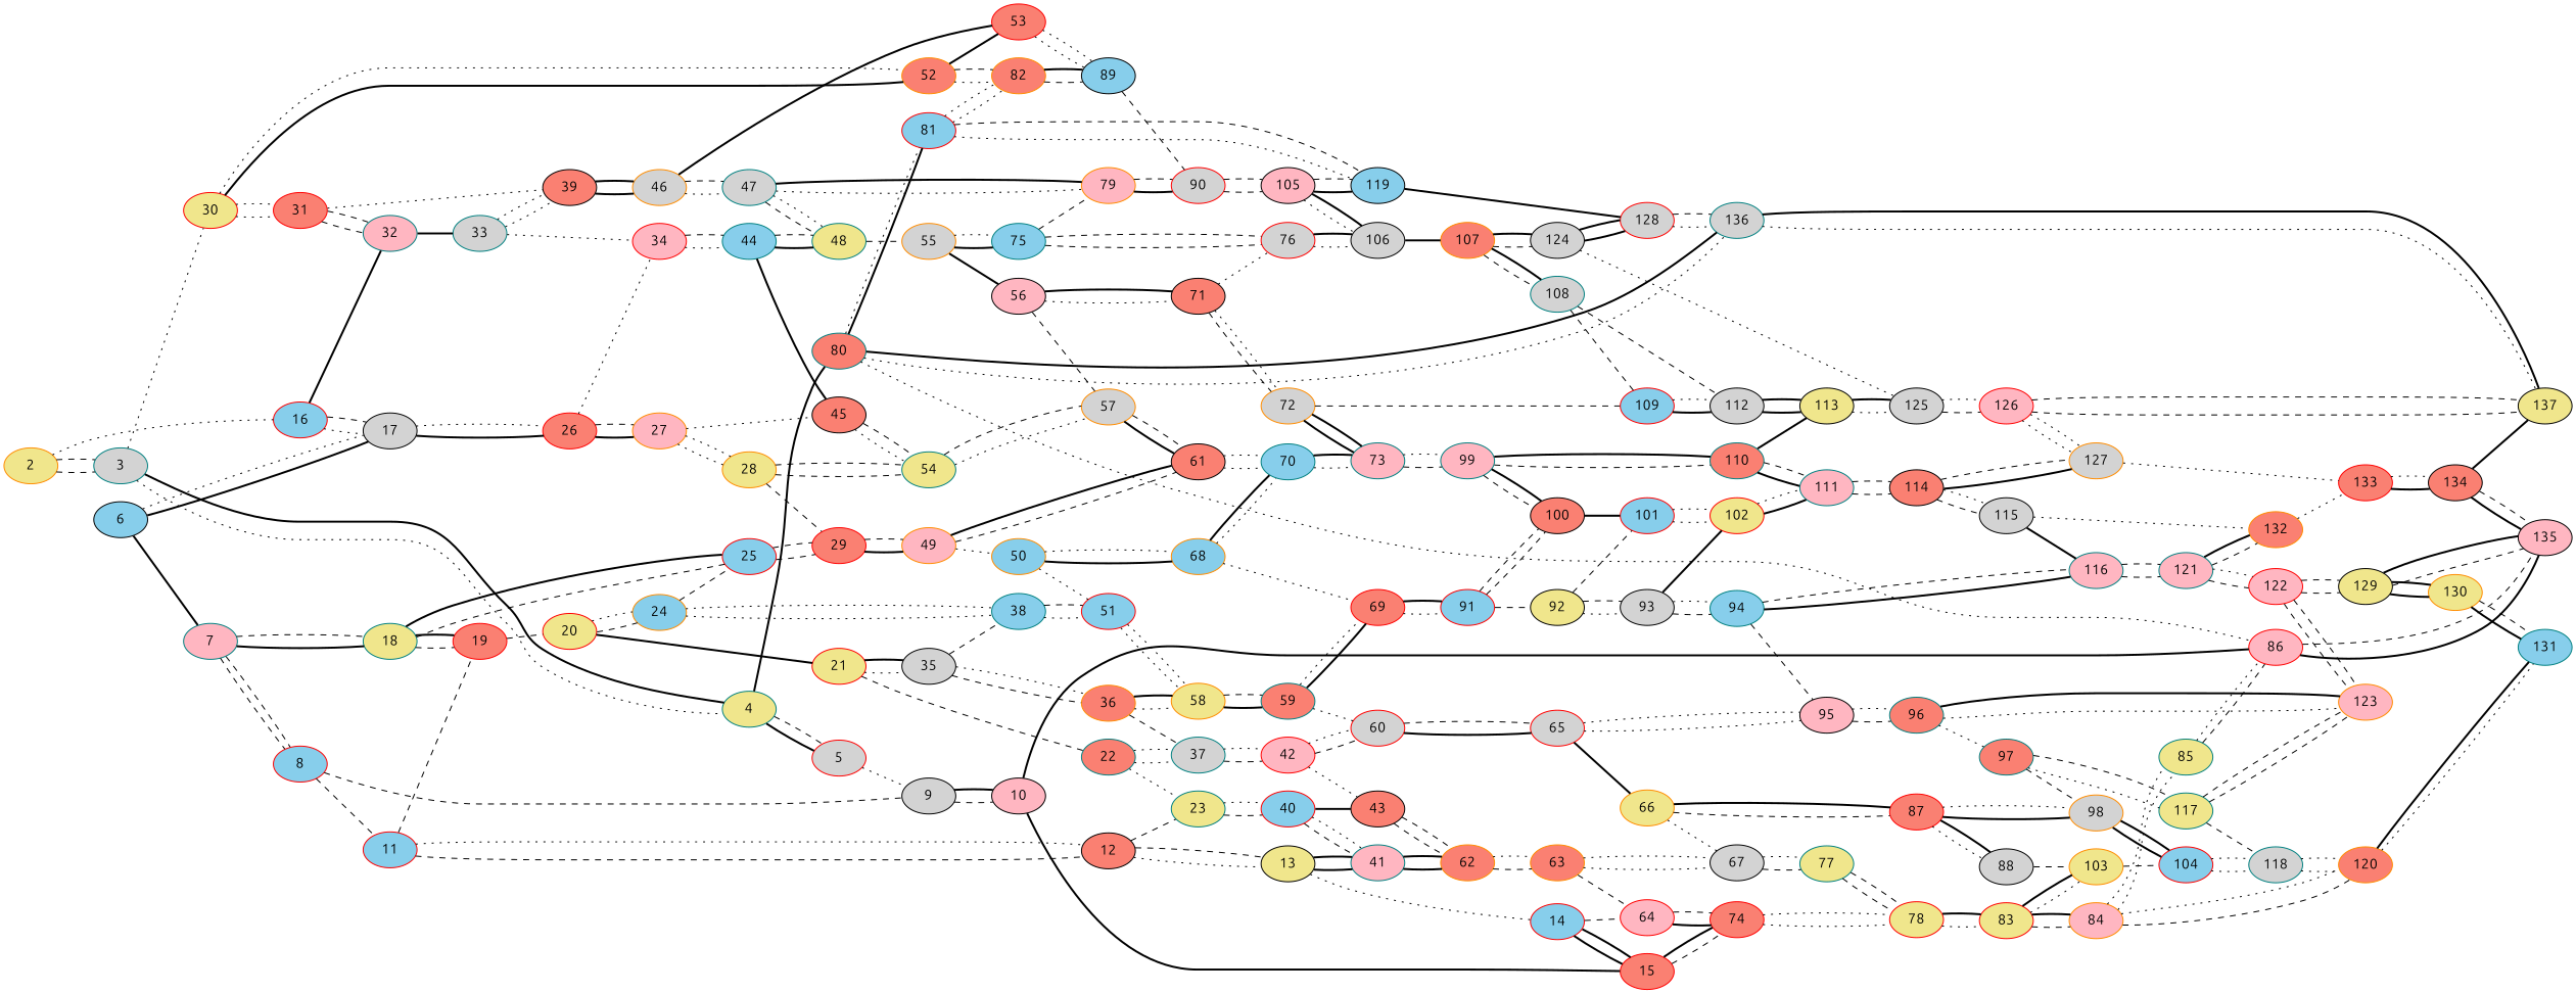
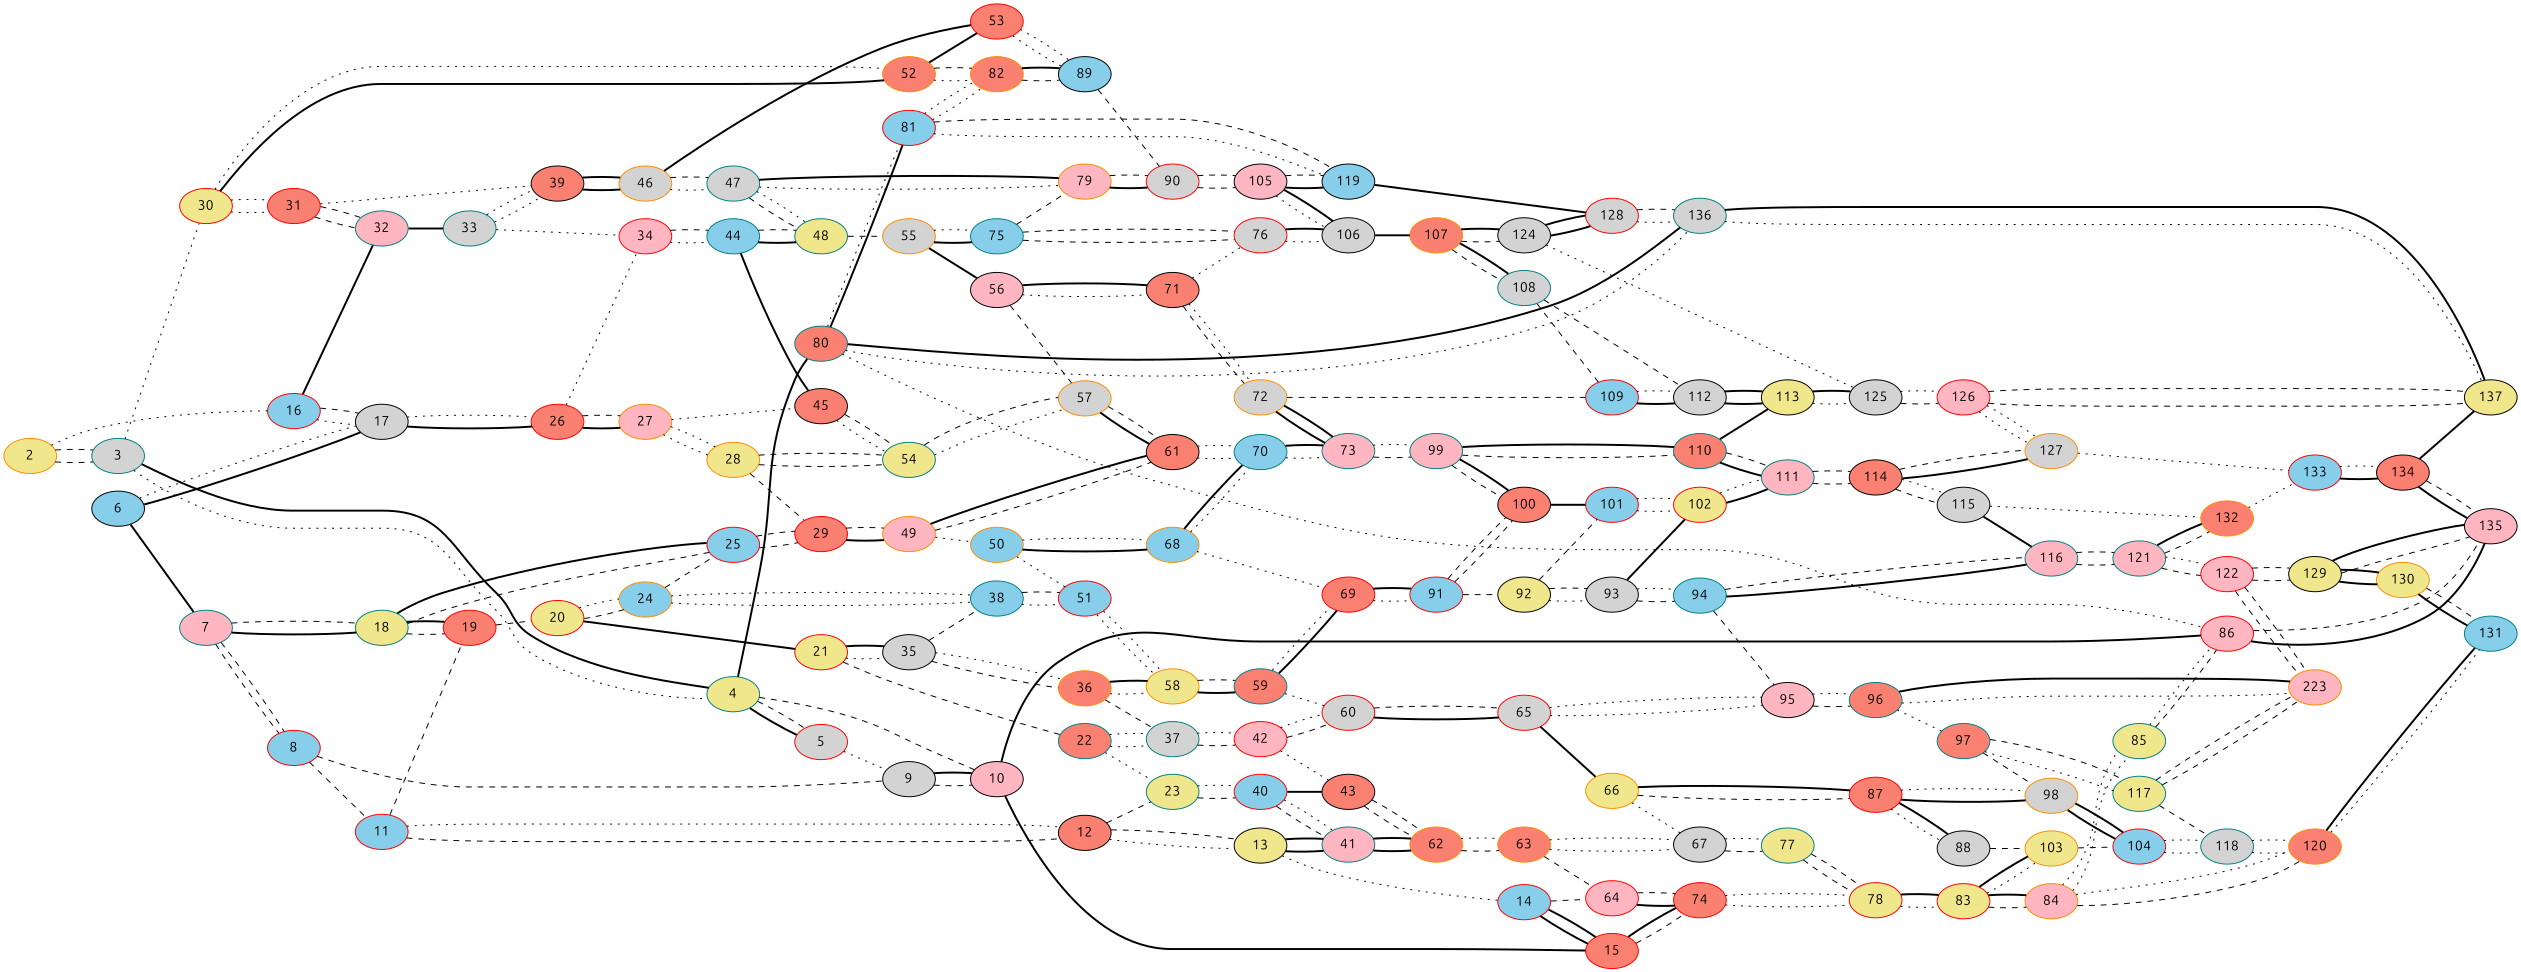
  graph {
    fontname=Ubuntu
    rankdir=LR
    node [color=red fillcolor=salmon fontname=Ubuntu style=filled]
    edge [fontname=Ubuntu style=dashed]
    2 [color=darkorange fillcolor=khaki]
    3 [color=teal fillcolor=lightgrey]
    16 [fillcolor=skyblue]
    6 [color=black fillcolor=skyblue]
    7 [color=teal fillcolor=lightpink]
    17 [color=black fillcolor=lightgrey]
    4 [color=teal fillcolor=khaki]
    30 [fillcolor=khaki]
    32 [color=teal fillcolor=lightpink]
    5 [fillcolor=lightgrey]
    10 [color=black fillcolor=lightpink]
    80 [color=teal]
    31
    52 [color=darkorange]
    9 [color=black fillcolor=lightgrey]
    15
    86 [fillcolor=lightpink]
    81 [fillcolor=skyblue]
    136 [color=teal fillcolor=lightgrey]
    8 [fillcolor=skyblue]
    18 [color=teal fillcolor=khaki]
    26
    11 [fillcolor=skyblue]
    19
    25 [fillcolor=skyblue]
    12 [color=black]
    74
    135 [color=black fillcolor=lightpink]
    13 [color=black fillcolor=khaki]
    23 [color=teal fillcolor=khaki]
    20 [fillcolor=khaki]
    14 [fillcolor=skyblue]
    41 [color=teal fillcolor=lightpink]
    40 [fillcolor=skyblue]
    64 [fillcolor=lightpink]
    62 [color=darkorange]
    78 [fillcolor=khaki]
    33 [color=teal fillcolor=lightgrey]
    27 [color=darkorange fillcolor=lightpink]
    34 [fillcolor=lightpink]
    29
    21 [fillcolor=khaki]
    24 [color=darkorange fillcolor=skyblue]
    22 [color=teal]
    35 [color=black fillcolor=lightgrey]
    38 [color=teal fillcolor=skyblue]
    37 [color=teal fillcolor=lightgrey]
    36 [color=darkorange]
    42 [fillcolor=lightpink]
    43 [color=black]
    51 [fillcolor=skyblue]
    49 [color=darkorange fillcolor=lightpink]
    28 [color=darkorange fillcolor=khaki]
    45 [color=black]
    44 [color=teal fillcolor=skyblue]
    54 [color=teal fillcolor=khaki]
    57 [color=darkorange fillcolor=lightgrey]
    50 [color=darkorange fillcolor=skyblue]
    61 [color=black]
    39 [color=black]
    53
    82 [color=darkorange]
    46 [color=darkorange fillcolor=lightgrey]
    48 [color=teal fillcolor=khaki]
    58 [color=darkorange fillcolor=khaki]
    59 [color=teal]
    60 [fillcolor=lightgrey]
    47 [color=teal fillcolor=lightgrey]
    63 [color=darkorange]
    65 [fillcolor=lightgrey]
    55 [color=darkorange fillcolor=lightgrey]
    79 [color=darkorange fillcolor=lightpink]
    89 [color=black fillcolor=skyblue]
    90 [fillcolor=lightgrey]
    56 [color=black fillcolor=lightpink]
    75 [color=teal fillcolor=skyblue]
    68 [color=darkorange fillcolor=skyblue]
    70 [color=teal fillcolor=skyblue]
    69
    71 [color=black]
    76 [fillcolor=lightgrey]
    72 [color=darkorange fillcolor=lightgrey]
    91 [fillcolor=skyblue]
    66 [color=darkorange fillcolor=khaki]
    95 [color=black fillcolor=lightpink]
    73 [color=teal fillcolor=lightpink]
    67 [color=black fillcolor=lightgrey]
    77 [color=teal fillcolor=khaki]
    87
    96 [color=teal]
    88 [color=black fillcolor=lightgrey]
    98 [color=darkorange fillcolor=lightgrey]
    92 [color=black fillcolor=khaki]
    100 [color=black]
    99 [color=teal fillcolor=lightpink]
    109 [fillcolor=skyblue]
    106 [color=black fillcolor=lightgrey]
    112 [color=black fillcolor=lightgrey]
    110 [color=teal]
    83 [fillcolor=khaki]
    107 [color=darkorange]
    103 [color=darkorange fillcolor=khaki]
    84 [color=darkorange fillcolor=lightpink]
    105 [color=black fillcolor=lightpink]
    119 [color=black fillcolor=skyblue]
    137 [color=black fillcolor=khaki]
    128 [fillcolor=lightgrey]
    85 [color=teal fillcolor=khaki]
    120 [color=darkorange]
    104 [fillcolor=skyblue]
    131 [color=teal fillcolor=skyblue]
    93 [color=black fillcolor=lightgrey]
    101 [fillcolor=skyblue]
    94 [color=teal fillcolor=skyblue]
    102 [fillcolor=khaki]
    116 [color=teal fillcolor=lightpink]
    111 [color=teal fillcolor=lightpink]
    121 [color=teal fillcolor=lightpink]
    97 [color=teal]
-   123 [color=darkorange fillcolor=lightpink]
+   123 [color=darkorange fillcolor=lightpink label=223]
    117 [color=teal fillcolor=khaki]
    118 [color=teal fillcolor=lightgrey]
    113 [color=black fillcolor=khaki]
    114 [color=black]
    108 [color=teal fillcolor=lightgrey]
    124 [color=black fillcolor=lightgrey]
    125 [color=black fillcolor=lightgrey]
    115 [color=black fillcolor=lightgrey]
    127 [color=darkorange fillcolor=lightgrey]
    126 [fillcolor=lightpink]
    132 [color=darkorange]
-   133
+   133 [fillcolor=skyblue]
    122 [fillcolor=lightpink]
    129 [color=black fillcolor=khaki]
    130 [color=darkorange fillcolor=khaki]
    134 [color=black]
    2 -- 3
    2 -- 3
    2 -- 16 [style=dotted]
    3 -- 4 [style=dotted]
    3 -- 4 [style=bold]
    3 -- 30 [style=dotted]
    16 -- 17 [style=dotted]
    16 -- 17
    16 -- 32 [style=bold]
    6 -- 7 [style=bold]
    6 -- 17 [style=bold]
    6 -- 17 [style=dotted]
    7 -- 8
    7 -- 8
    7 -- 18 [style=bold]
    7 -- 18
    17 -- 26 [style=bold]
    17 -- 26 [style=dotted]
    4 -- 5 [style=bold]
    4 -- 5
+   4 -- 10
    4 -- 80 [style=bold]
    30 -- 31 [style=dotted]
    30 -- 31 [style=dotted]
    30 -- 52 [style=bold]
    30 -- 52 [style=dotted]
    32 -- 33 [style=bold]
    5 -- 9 [style=dotted]
    10 -- 15 [style=bold]
    10 -- 86 [style=bold]
    80 -- 86 [style=dotted]
    80 -- 81 [style=bold]
    80 -- 81 [style=dotted]
    80 -- 136 [style=dotted]
    80 -- 136 [style=bold]
    31 -- 32
    31 -- 32
    31 -- 39 [style=dotted]
    52 -- 53 [style=bold]
    52 -- 82 [style=dotted]
    52 -- 82
    9 -- 10
    9 -- 10 [style=bold]
    15 -- 74
    15 -- 74 [style=bold]
    86 -- 135 [style=bold]
    86 -- 135
    81 -- 82 [style=dotted]
    81 -- 82 [style=dotted]
    81 -- 119 [style=dotted]
    81 -- 119
    136 -- 137 [style=dotted]
    136 -- 137 [style=bold]
    8 -- 9
    8 -- 11
    18 -- 19
    18 -- 19 [style=bold]
    18 -- 25
    18 -- 25 [style=bold]
    26 -- 27 [style=bold]
    26 -- 27
    26 -- 34 [style=dotted]
    11 -- 19
    11 -- 12
    11 -- 12 [style=dotted]
    19 -- 20
    25 -- 29
    25 -- 29
    12 -- 13 [style=dotted]
    12 -- 13
    12 -- 23
    74 -- 78 [style=dotted]
    74 -- 78 [style=dotted]
    13 -- 14 [style=dotted]
    13 -- 41 [style=bold]
    13 -- 41 [style=bold]
    23 -- 40
    23 -- 40 [style=dotted]
    20 -- 21 [style=bold]
    20 -- 24
    20 -- 24 [style=dotted]
    14 -- 15 [style=bold]
    14 -- 15 [style=bold]
    14 -- 64
    41 -- 62 [style=bold]
    41 -- 62 [style=bold]
    40 -- 41
    40 -- 41 [style=dotted]
    40 -- 43 [style=bold]
    64 -- 74 [style=bold]
    64 -- 74
    62 -- 63
    62 -- 63 [style=dotted]
    78 -- 83 [style=dotted]
    78 -- 83 [style=bold]
    33 -- 34 [style=dotted]
    33 -- 39 [style=dotted]
    33 -- 39 [style=dotted]
    27 -- 28 [style=dotted]
    27 -- 28 [style=dotted]
    27 -- 45 [style=dotted]
    34 -- 44 [style=dotted]
    34 -- 44
    29 -- 49 [style=bold]
    29 -- 49
    21 -- 22
    21 -- 35 [style=dotted]
    21 -- 35 [style=bold]
    24 -- 25
    24 -- 38 [style=dotted]
    24 -- 38 [style=dotted]
    22 -- 23 [style=dotted]
    22 -- 37 [style=dotted]
    22 -- 37 [style=dotted]
    35 -- 38
    35 -- 36
    35 -- 36 [style=dotted]
    38 -- 51 [style=dotted]
    38 -- 51
    37 -- 42
    37 -- 42 [style=dotted]
    36 -- 37
    36 -- 58 [style=dotted]
    36 -- 58 [style=bold]
    42 -- 43 [style=dotted]
    42 -- 60
    42 -- 60 [style=dotted]
    43 -- 62
    43 -- 62
    51 -- 58 [style=dotted]
    51 -- 58 [style=dotted]
    49 -- 50 [style=dotted]
    49 -- 61
    49 -- 61 [style=bold]
    28 -- 29
    28 -- 54
    28 -- 54
    45 -- 54 [style=dotted]
    45 -- 54
    44 -- 45 [style=bold]
    44 -- 48 [style=bold]
    44 -- 48
    54 -- 57 [style=dotted]
    54 -- 57
    57 -- 61 [style=bold]
    57 -- 61
    50 -- 51 [style=dotted]
    50 -- 68 [style=bold]
    50 -- 68 [style=dotted]
    61 -- 70 [style=dotted]
    61 -- 70 [style=dotted]
    39 -- 46 [style=bold]
    39 -- 46 [style=bold]
    53 -- 89 [style=dotted]
    53 -- 89 [style=dotted]
    82 -- 89
    82 -- 89 [style=bold]
    46 -- 53 [style=bold]
    46 -- 47 [style=dotted]
    46 -- 47
    48 -- 55
    58 -- 59 [style=bold]
    58 -- 59
    59 -- 60 [style=dotted]
    59 -- 69 [style=bold]
    59 -- 69 [style=dotted]
    60 -- 65 [style=bold]
    60 -- 65
    47 -- 48
    47 -- 48 [style=dotted]
    47 -- 79 [style=dotted]
    47 -- 79 [style=bold]
    63 -- 64
    63 -- 67 [style=dotted]
    63 -- 67 [style=dotted]
    65 -- 66 [style=bold]
    65 -- 95 [style=dotted]
    65 -- 95 [style=dotted]
    55 -- 56 [style=bold]
    55 -- 75 [style=bold]
    55 -- 75 [style=dotted]
    79 -- 90 [style=bold]
    79 -- 90
    89 -- 90
    90 -- 105
    90 -- 105
    56 -- 57
    56 -- 71 [style=dotted]
    56 -- 71 [style=bold]
    75 -- 79
    75 -- 76
    75 -- 76
    68 -- 70 [style=dotted]
    68 -- 70 [style=bold]
    68 -- 69 [style=dotted]
    70 -- 73 [style=dotted]
    70 -- 73 [style=bold]
    69 -- 91 [style=dotted]
    69 -- 91 [style=bold]
    71 -- 76 [style=dotted]
    71 -- 72
    71 -- 72 [style=dotted]
    76 -- 106 [style=dotted]
    76 -- 106 [style=bold]
    72 -- 73 [style=bold]
    72 -- 73 [style=bold]
    72 -- 109
    91 -- 92
    91 -- 100
    91 -- 100
    66 -- 67 [style=dotted]
    66 -- 87
    66 -- 87 [style=bold]
    95 -- 96
    95 -- 96 [style=dotted]
    73 -- 99
    73 -- 99 [style=dotted]
    67 -- 77
    67 -- 77 [style=dotted]
    77 -- 78
    77 -- 78
    87 -- 88 [style=dotted]
    87 -- 88 [style=bold]
    87 -- 98 [style=bold]
    87 -- 98 [style=dotted]
    96 -- 97 [style=dotted]
    96 -- 123 [style=dotted]
    96 -- 123 [style=bold]
    88 -- 103
    98 -- 104 [style=bold]
    98 -- 104 [style=bold]
    92 -- 93 [style=dotted]
    92 -- 93
    92 -- 101
    100 -- 101 [style=bold]
    99 -- 100
    99 -- 100 [style=bold]
    99 -- 110
    99 -- 110 [style=bold]
    109 -- 112 [style=bold]
    109 -- 112 [style=dotted]
    106 -- 107 [style=bold]
    112 -- 113 [style=bold]
    112 -- 113 [style=bold]
    110 -- 111 [style=bold]
    110 -- 111
    110 -- 113 [style=bold]
    83 -- 103 [style=dotted]
    83 -- 103 [style=bold]
    83 -- 84
    83 -- 84 [style=bold]
    107 -- 108
    107 -- 108 [style=bold]
    107 -- 124
    107 -- 124 [style=bold]
    103 -- 104
    84 -- 85 [style=dotted]
    84 -- 85 [style=dotted]
    84 -- 120
    84 -- 120 [style=dotted]
    105 -- 106 [style=dotted]
    105 -- 106 [style=bold]
    105 -- 119 [style=bold]
    105 -- 119
    119 -- 128 [style=bold]
    128 -- 136 [style=dotted]
    128 -- 136
    85 -- 86
    85 -- 86 [style=dotted]
    120 -- 131 [style=dotted]
    120 -- 131 [style=bold]
    104 -- 118 [style=dotted]
    104 -- 118 [style=dotted]
    93 -- 94
    93 -- 94 [style=dotted]
    93 -- 102 [style=bold]
    101 -- 102 [style=dotted]
    101 -- 102 [style=dotted]
    94 -- 95
    94 -- 116 [style=bold]
    94 -- 116
    102 -- 111 [style=bold]
    102 -- 111 [style=dotted]
    116 -- 121
    116 -- 121
    111 -- 114
    111 -- 114
    121 -- 132
    121 -- 132 [style=bold]
    121 -- 122
    121 -- 122 [style=dotted]
    97 -- 98
    97 -- 117 [style=dotted]
    97 -- 117
    117 -- 123
    117 -- 123
    117 -- 118
    118 -- 120 [style=dotted]
    118 -- 120 [style=dotted]
    113 -- 125 [style=dotted]
    113 -- 125 [style=bold]
    114 -- 115
    114 -- 115 [style=dotted]
    114 -- 127 [style=bold]
    114 -- 127
    108 -- 109
    108 -- 112
    124 -- 128 [style=bold]
    124 -- 128 [style=bold]
    124 -- 125 [style=dotted]
    125 -- 126
    125 -- 126 [style=dotted]
    115 -- 116 [style=bold]
    115 -- 132 [style=dotted]
    127 -- 133 [style=dotted]
    126 -- 137
    126 -- 137
    126 -- 127 [style=dotted]
    126 -- 127 [style=dotted]
    132 -- 133 [style=dotted]
    133 -- 134 [style=bold]
    133 -- 134 [style=dotted]
    122 -- 123
    122 -- 123
    122 -- 129
    122 -- 129
    129 -- 135
    129 -- 135 [style=bold]
    129 -- 130 [style=bold]
    129 -- 130 [style=bold]
    130 -- 131 [style=bold]
    130 -- 131
    134 -- 135 [style=bold]
    134 -- 135
    134 -- 137 [style=bold]
  }
